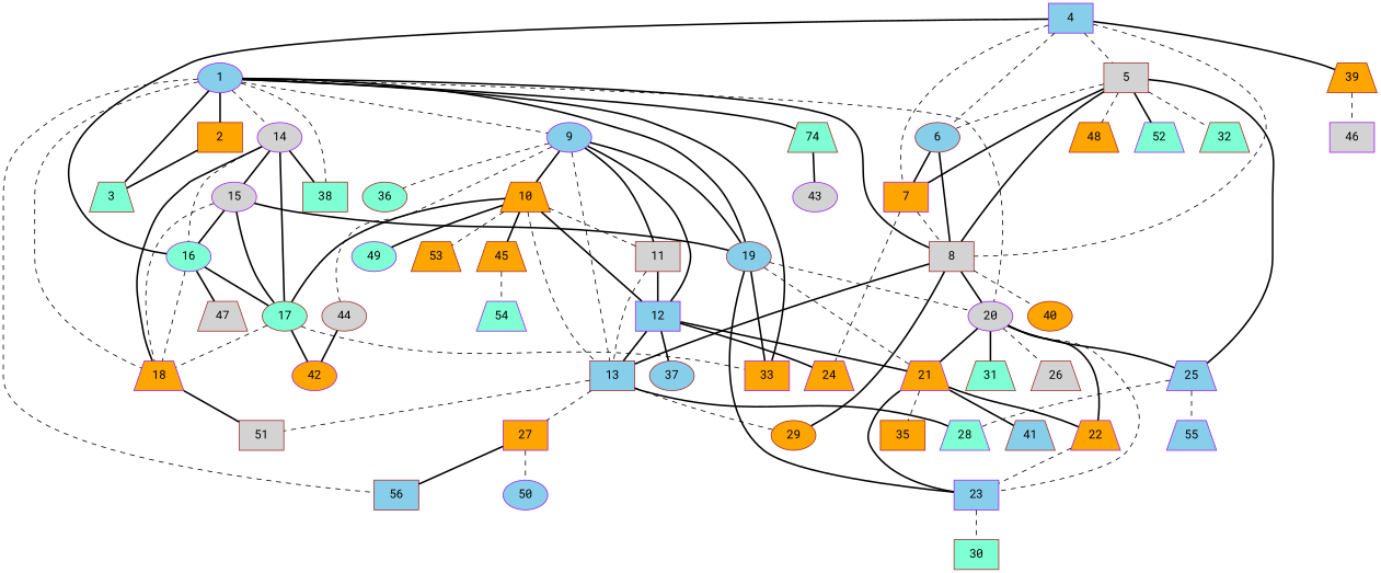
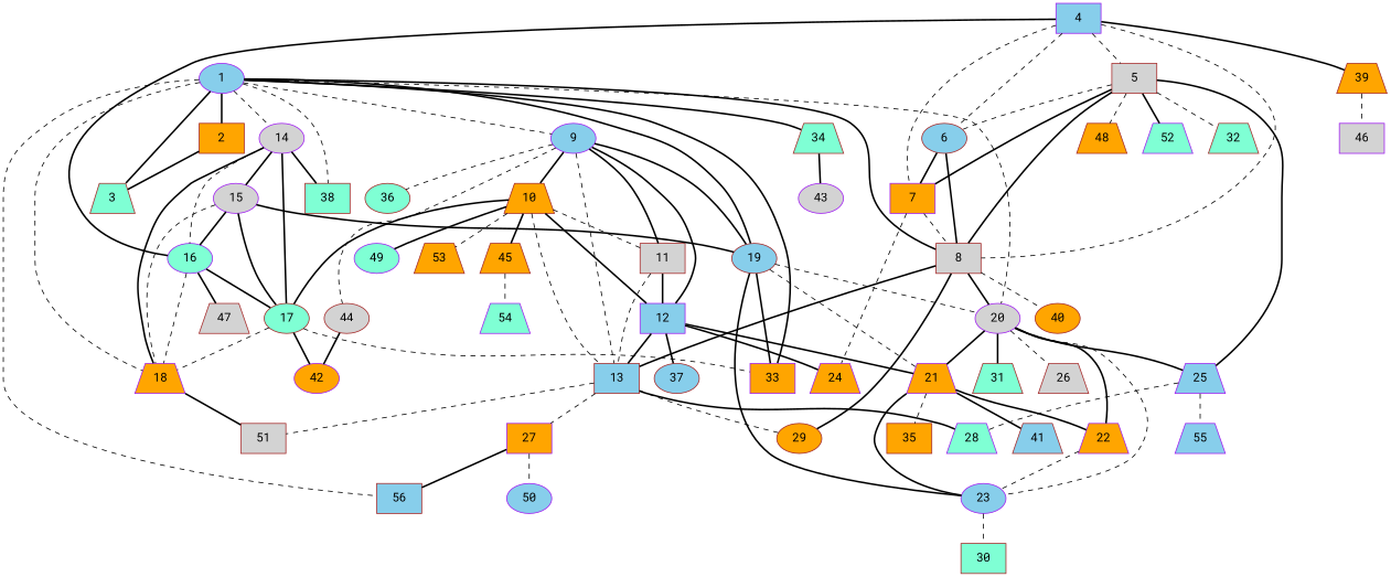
  graph {
    fontname="Roboto Mono"
    node [color=brown fillcolor=orange fontname="Roboto Mono" shape=trapezium style=filled]
    edge [fontname="Roboto Mono" style=bold weight=1.0]
    1 [color=purple fillcolor=skyblue shape=ellipse]
    2 [shape=box]
    3 [fillcolor=aquamarine]
    8 [fillcolor=lightgrey shape=box]
    9 [color=purple fillcolor=skyblue shape=ellipse]
    14 [color=purple fillcolor=lightgrey shape=ellipse]
    18 [color=purple]
    19 [fillcolor=skyblue shape=ellipse]
    20 [color=purple fillcolor=lightgrey shape=ellipse]
    33 [color=purple shape=box]
-   34 [fillcolor=aquamarine label=74]
+   34 [fillcolor=aquamarine]
    38 [fillcolor=aquamarine shape=box]
    56 [fillcolor=skyblue shape=box]
    13 [fillcolor=skyblue shape=box]
    29 [shape=ellipse]
    40 [shape=ellipse]
    10
    11 [fillcolor=lightgrey shape=box]
    12 [color=purple fillcolor=skyblue shape=box]
    36 [fillcolor=aquamarine shape=ellipse]
    44 [fillcolor=lightgrey shape=ellipse]
    16 [color=purple fillcolor=aquamarine shape=ellipse]
    17 [fillcolor=aquamarine shape=ellipse]
    15 [color=purple fillcolor=lightgrey shape=ellipse]
    51 [fillcolor=lightgrey shape=box]
    21 [color=purple]
-   23 [color=purple fillcolor=skyblue shape=box]
+   23 [color=purple fillcolor=skyblue shape=ellipse]
    25 [color=purple fillcolor=skyblue]
    22 [color=purple]
    26 [fillcolor=lightgrey]
    31 [fillcolor=aquamarine]
    43 [color=purple fillcolor=lightgrey shape=ellipse]
    4 [color=purple fillcolor=skyblue shape=box]
    5 [fillcolor=lightgrey shape=box]
    6 [fillcolor=skyblue shape=ellipse]
    7 [color=purple shape=box]
    39
    32 [fillcolor=aquamarine]
    48
    52 [color=purple fillcolor=aquamarine]
    24 [color=purple]
    47 [fillcolor=lightgrey]
    46 [color=purple fillcolor=lightgrey shape=box]
    28 [color=purple fillcolor=aquamarine]
    55 [color=purple fillcolor=skyblue]
    27 [color=purple shape=box]
    45
    49 [color=purple fillcolor=aquamarine shape=ellipse]
    53
    37 [fillcolor=skyblue shape=ellipse]
    42 [color=purple shape=ellipse]
    54 [color=purple fillcolor=aquamarine]
    35 [shape=box]
    41 [fillcolor=skyblue]
    50 [color=purple fillcolor=skyblue shape=ellipse]
    30 [fillcolor=aquamarine shape=box]
    1 -- 2 [weight=5.0]
    1 -- 3 [weight=3.0]
    1 -- 8
    1 -- 9 [style=dashed]
    1 -- 14 [style=dashed]
    1 -- 18 [style=dashed]
    1 -- 19
    1 -- 20 [style=dashed]
    1 -- 33
    1 -- 34
    1 -- 38 [style=dashed]
    1 -- 56 [style=dashed]
    2 -- 3
    8 -- 20
    8 -- 13
    8 -- 29
    8 -- 40 [style=dashed]
    9 -- 19
    9 -- 13 [style=dashed]
    9 -- 10
    9 -- 11
    9 -- 12
    9 -- 36 [style=dashed]
    9 -- 44 [style=dashed]
    14 -- 18
    14 -- 38 [weight=3.0]
    14 -- 16 [style=dashed]
    14 -- 17
    14 -- 15
    18 -- 51
    19 -- 20 [style=dashed]
    19 -- 33
    19 -- 21 [style=dashed]
    19 -- 23
    20 -- 21
    20 -- 23 [style=dashed]
    20 -- 25
    20 -- 22
    20 -- 26 [style=dashed]
    20 -- 31 [weight=3.0]
    34 -- 43
    13 -- 29 [style=dashed]
    13 -- 51 [style=dashed]
    13 -- 28
    13 -- 27 [style=dashed]
    10 -- 13 [style=dashed]
    10 -- 11 [style=dashed]
    10 -- 12
    10 -- 17
    10 -- 45
    10 -- 49
    10 -- 53 [style=dashed]
    11 -- 13 [style=dashed weight=3.0]
    11 -- 12
    12 -- 13
    12 -- 21
    12 -- 24
    12 -- 37
    44 -- 42
    16 -- 18 [style=dashed]
    16 -- 17
    16 -- 47 [weight=2.0]
    17 -- 18 [style=dashed]
    17 -- 33 [style=dashed weight=2.0]
    17 -- 42
    15 -- 18 [style=dashed]
    15 -- 19
    15 -- 16
    15 -- 17
    21 -- 23
    21 -- 22
    21 -- 35 [style=dashed weight=3.0]
    21 -- 41
    23 -- 30 [style=dashed weight=3.0]
    25 -- 28 [style=dashed]
    25 -- 55 [style=dashed]
    22 -- 23 [style=dashed]
    4 -- 8 [style=dashed]
    4 -- 16
    4 -- 5 [style=dashed]
    4 -- 6 [style=dashed]
    4 -- 7 [style=dashed]
    4 -- 39
    5 -- 8
    5 -- 25
    5 -- 6 [style=dashed]
    5 -- 7
    5 -- 32 [style=dashed weight=3.0]
    5 -- 48 [style=dashed]
    5 -- 52
    6 -- 8
    6 -- 7
    7 -- 8 [style=dashed]
    7 -- 24 [style=dashed weight=2.0]
    39 -- 46 [style=dashed]
    27 -- 56
    27 -- 50 [style=dashed]
    45 -- 54 [style=dashed]
  }
